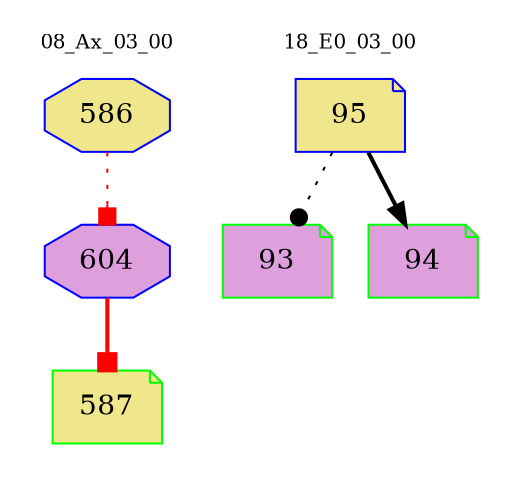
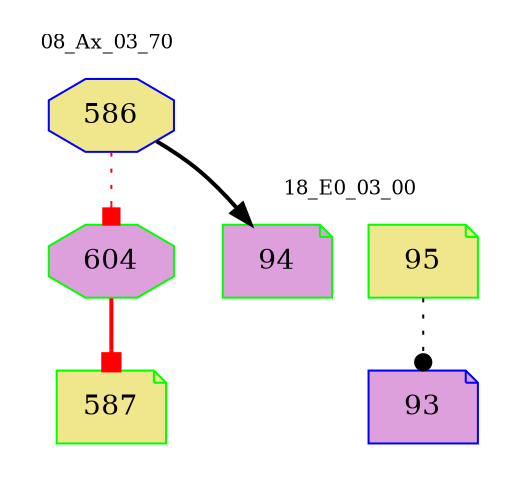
  digraph {
    node [color=blue fillcolor=khaki shape=note style=filled]
    edge [arrowhead=box color=red style=dotted]
    n1 [label=586 shape=octagon]
    n2 [color=green label=587]
-   n3 [fillcolor=plum label=604 shape=octagon]
-   n4 [label=95]
-   n5 [color=green fillcolor=plum label=93]
+   n3 [color=green fillcolor=plum label=604 shape=octagon]
+   n4 [color=green label=95]
+   n5 [fillcolor=plum label=93]
    n6 [color=green fillcolor=plum label=94]
    subgraph cluster_1 {
      color=white
      fontsize=10
-     label="08_Ax_03_00"
+     label="08_Ax_03_70"
      n1
      n2
      n3
    }
    subgraph cluster_2 {
      color=white
      fontsize=10
      label="18_E0_03_00"
      n4
      n5
      n6
    }
    n1 -> n3
    n3 -> n2 [style=bold]
    n4 -> n5 [arrowhead=dot color=black]
-   n4 -> n6 [arrowhead=normal color=black style=bold]
+   n1 -> n6 [arrowhead=normal color=black style=bold]
  }
